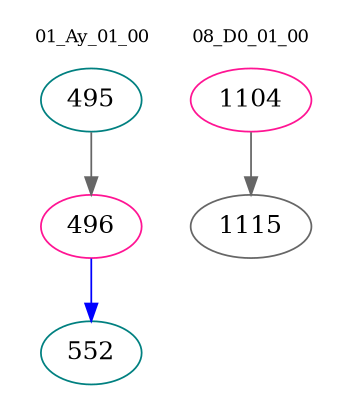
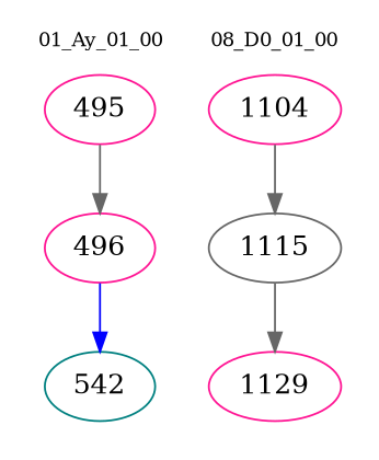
  digraph {
    node [color=deeppink]
    edge [color=gray40]
    n1 [label=496]
-   n2 [color=teal label=495]
-   n3 [color=teal label=552]
+   n2 [label=495]
+   n3 [color=teal label=542]
    n4 [color=gray40 label=1115]
    n5 [label=1104]
+   n6 [label=1129]
    subgraph cluster_1 {
      color=white
      fontsize=10
      label="01_Ay_01_00"
      n1
      n2
      n3
    }
    subgraph cluster_2 {
      color=white
      fontsize=10
      label="08_D0_01_00"
      n4
      n5
+     n6
    }
    n1 -> n3 [color=blue]
    n2 -> n1
+   n4 -> n6
    n5 -> n4
  }
